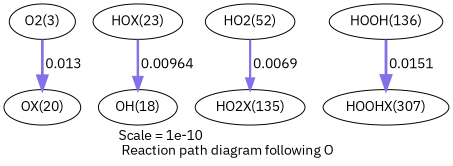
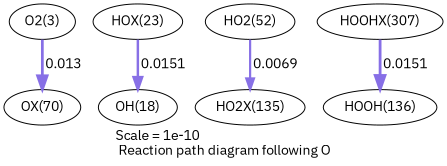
  digraph {
    fontname="IBM Plex Sans"
    label="Scale = 1e-10\l Reaction path diagram following O"
    node [fontname="IBM Plex Sans"]
    edge [fontname="IBM Plex Sans"]
    n1 [label="O2(3)"]
-   n2 [label="OX(20)"]
+   n2 [label="OX(70)"]
    n3 [label="HOX(23)"]
    n4 [label="OH(18)"]
    n5 [label="HO2(52)"]
    n6 [label="HO2X(135)"]
    n7 [label="HOOH(136)"]
    n8 [label="HOOHX(307)"]
    n1 -> n2 [arrowsize=1.39 color="0.7, 0.514, 0.9" label=" 0.013" penwidth=2.78]
-   n3 -> n4 [arrowsize=1.25 color="0.7, 0.51, 0.9" label=" 0.00964" penwidth=2.5]
+   n3 -> n4 [arrowsize=1.25 color="0.7, 0.51, 0.9" label=" 0.0151" penwidth=2.5]
    n5 -> n6 [arrowsize=1.12 color="0.7, 0.507, 0.9" label=" 0.0069" penwidth=2.24]
-   n7 -> n8 [arrowsize=1.42 color="0.7, 0.515, 0.9" label=" 0.0151" penwidth=2.83]
+   n8 -> n7 [arrowsize=1.42 color="0.7, 0.515, 0.9" label=" 0.0151" penwidth=2.83]
  }
